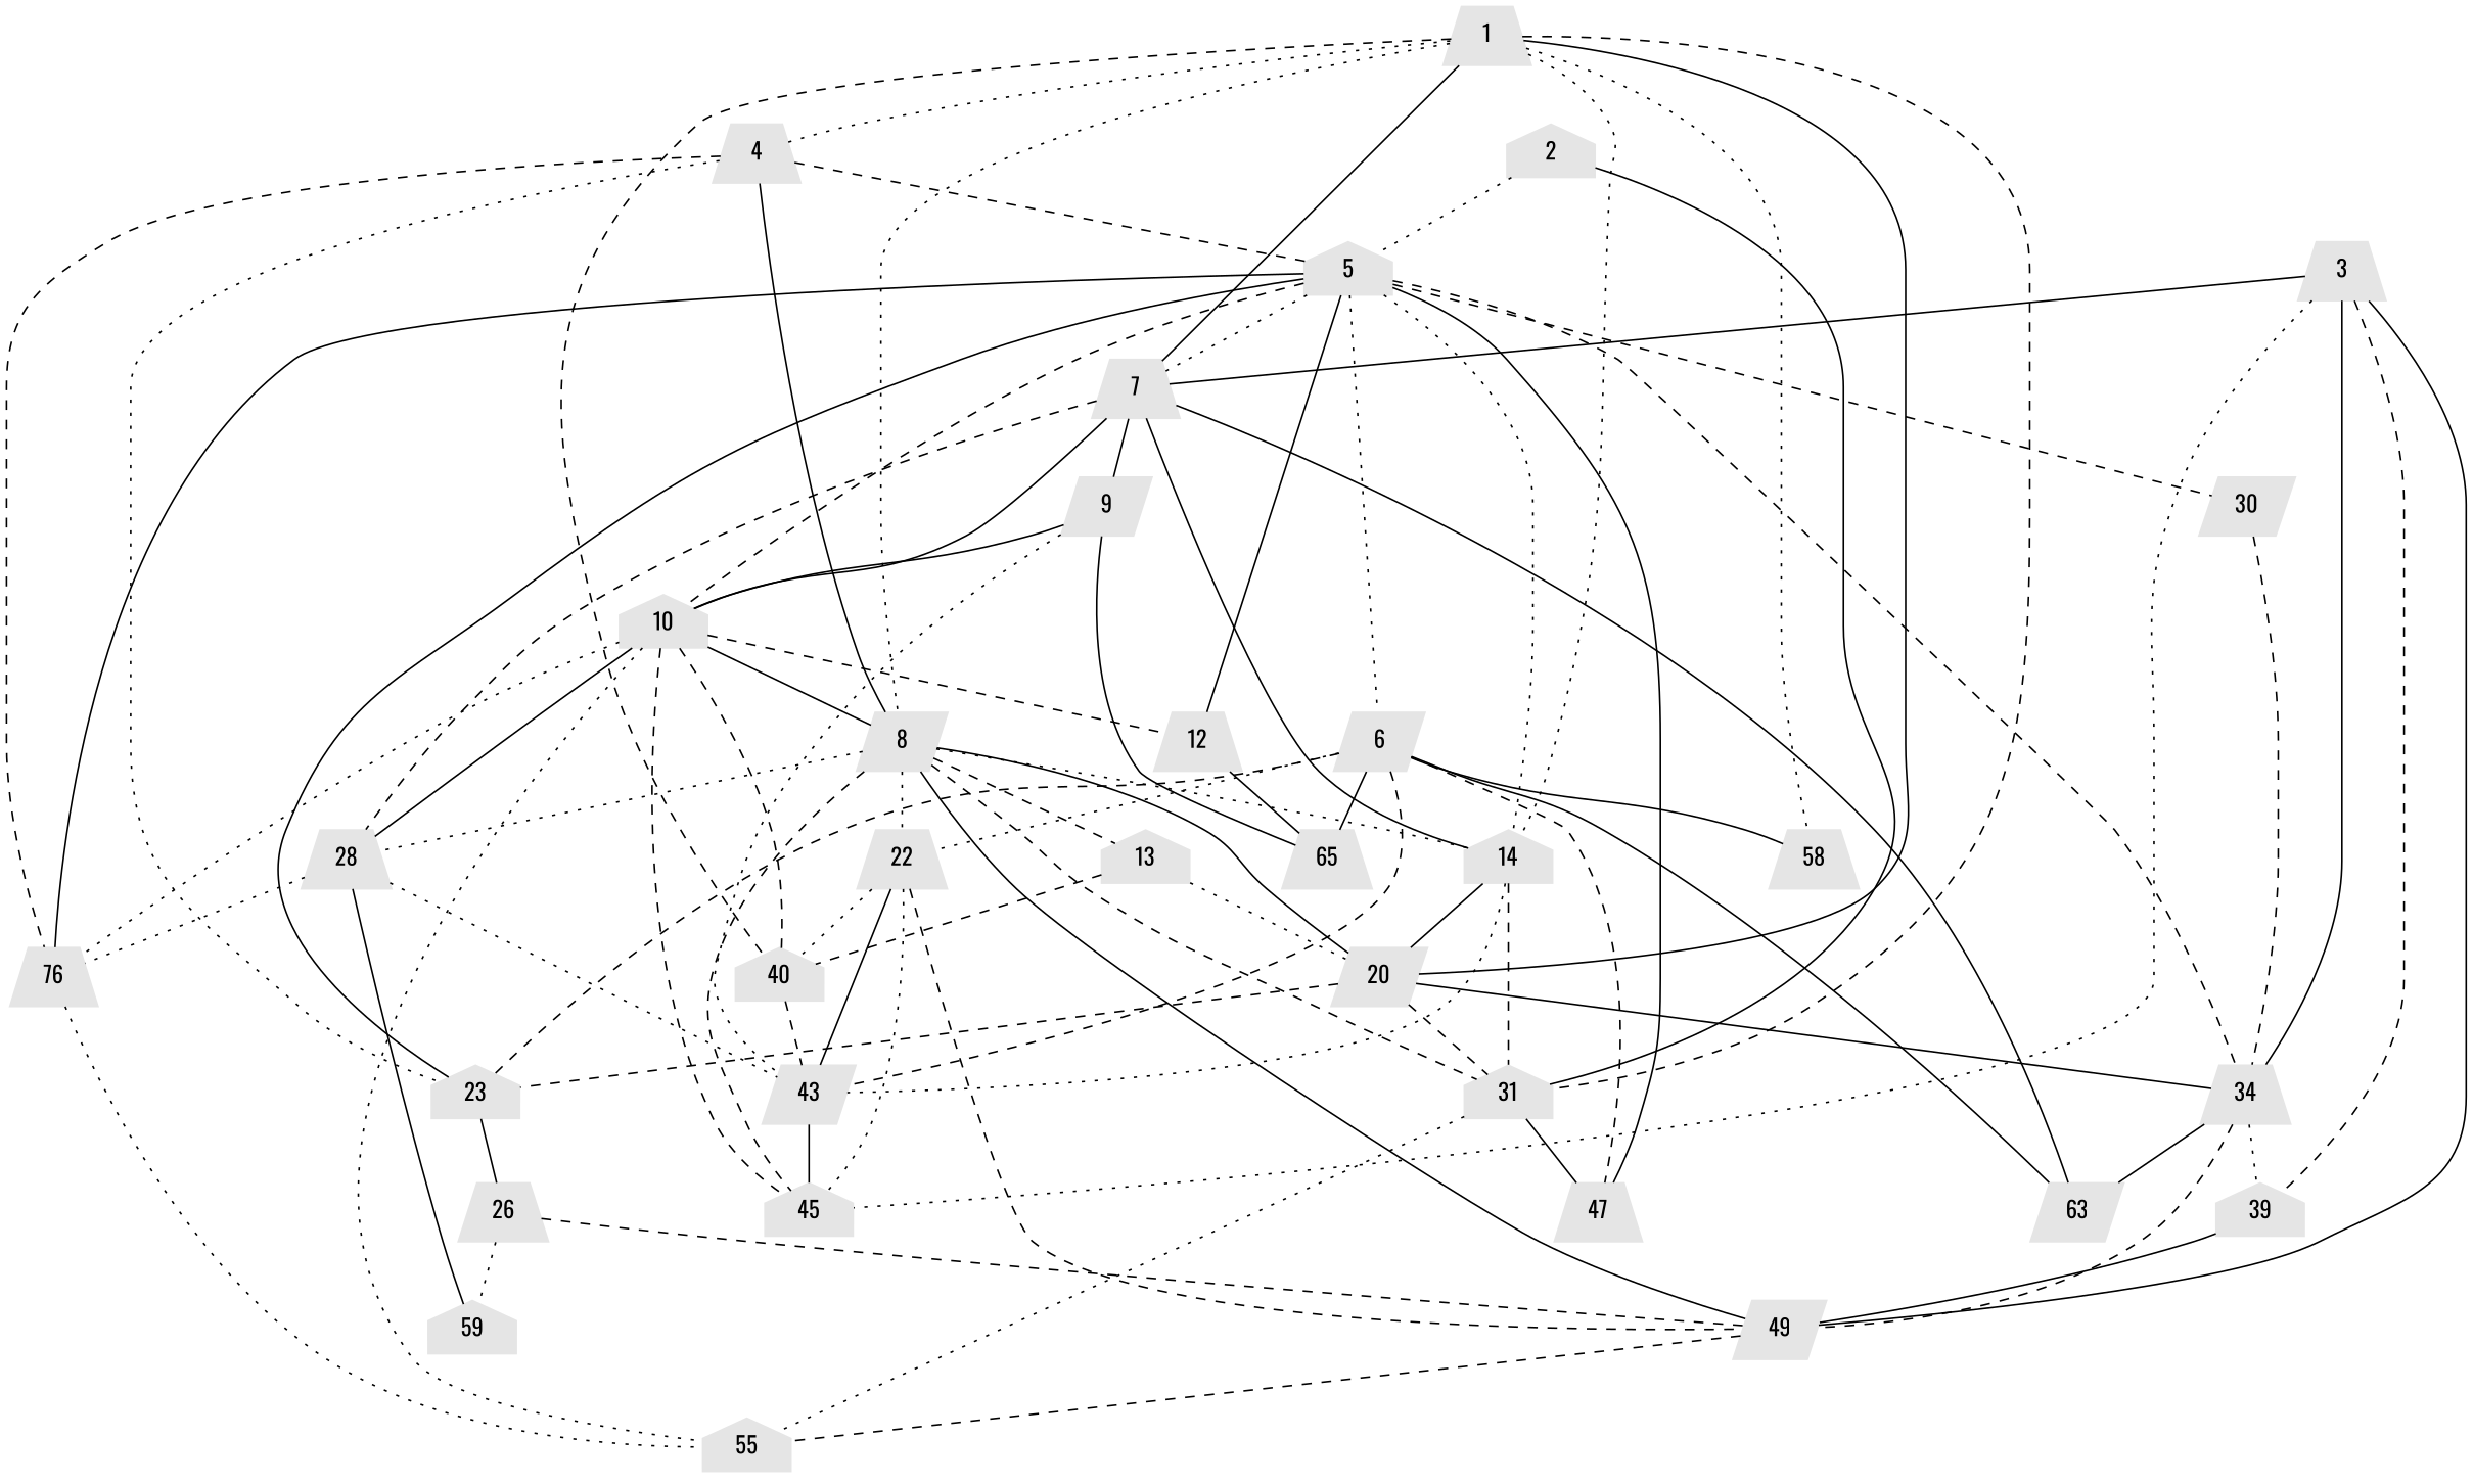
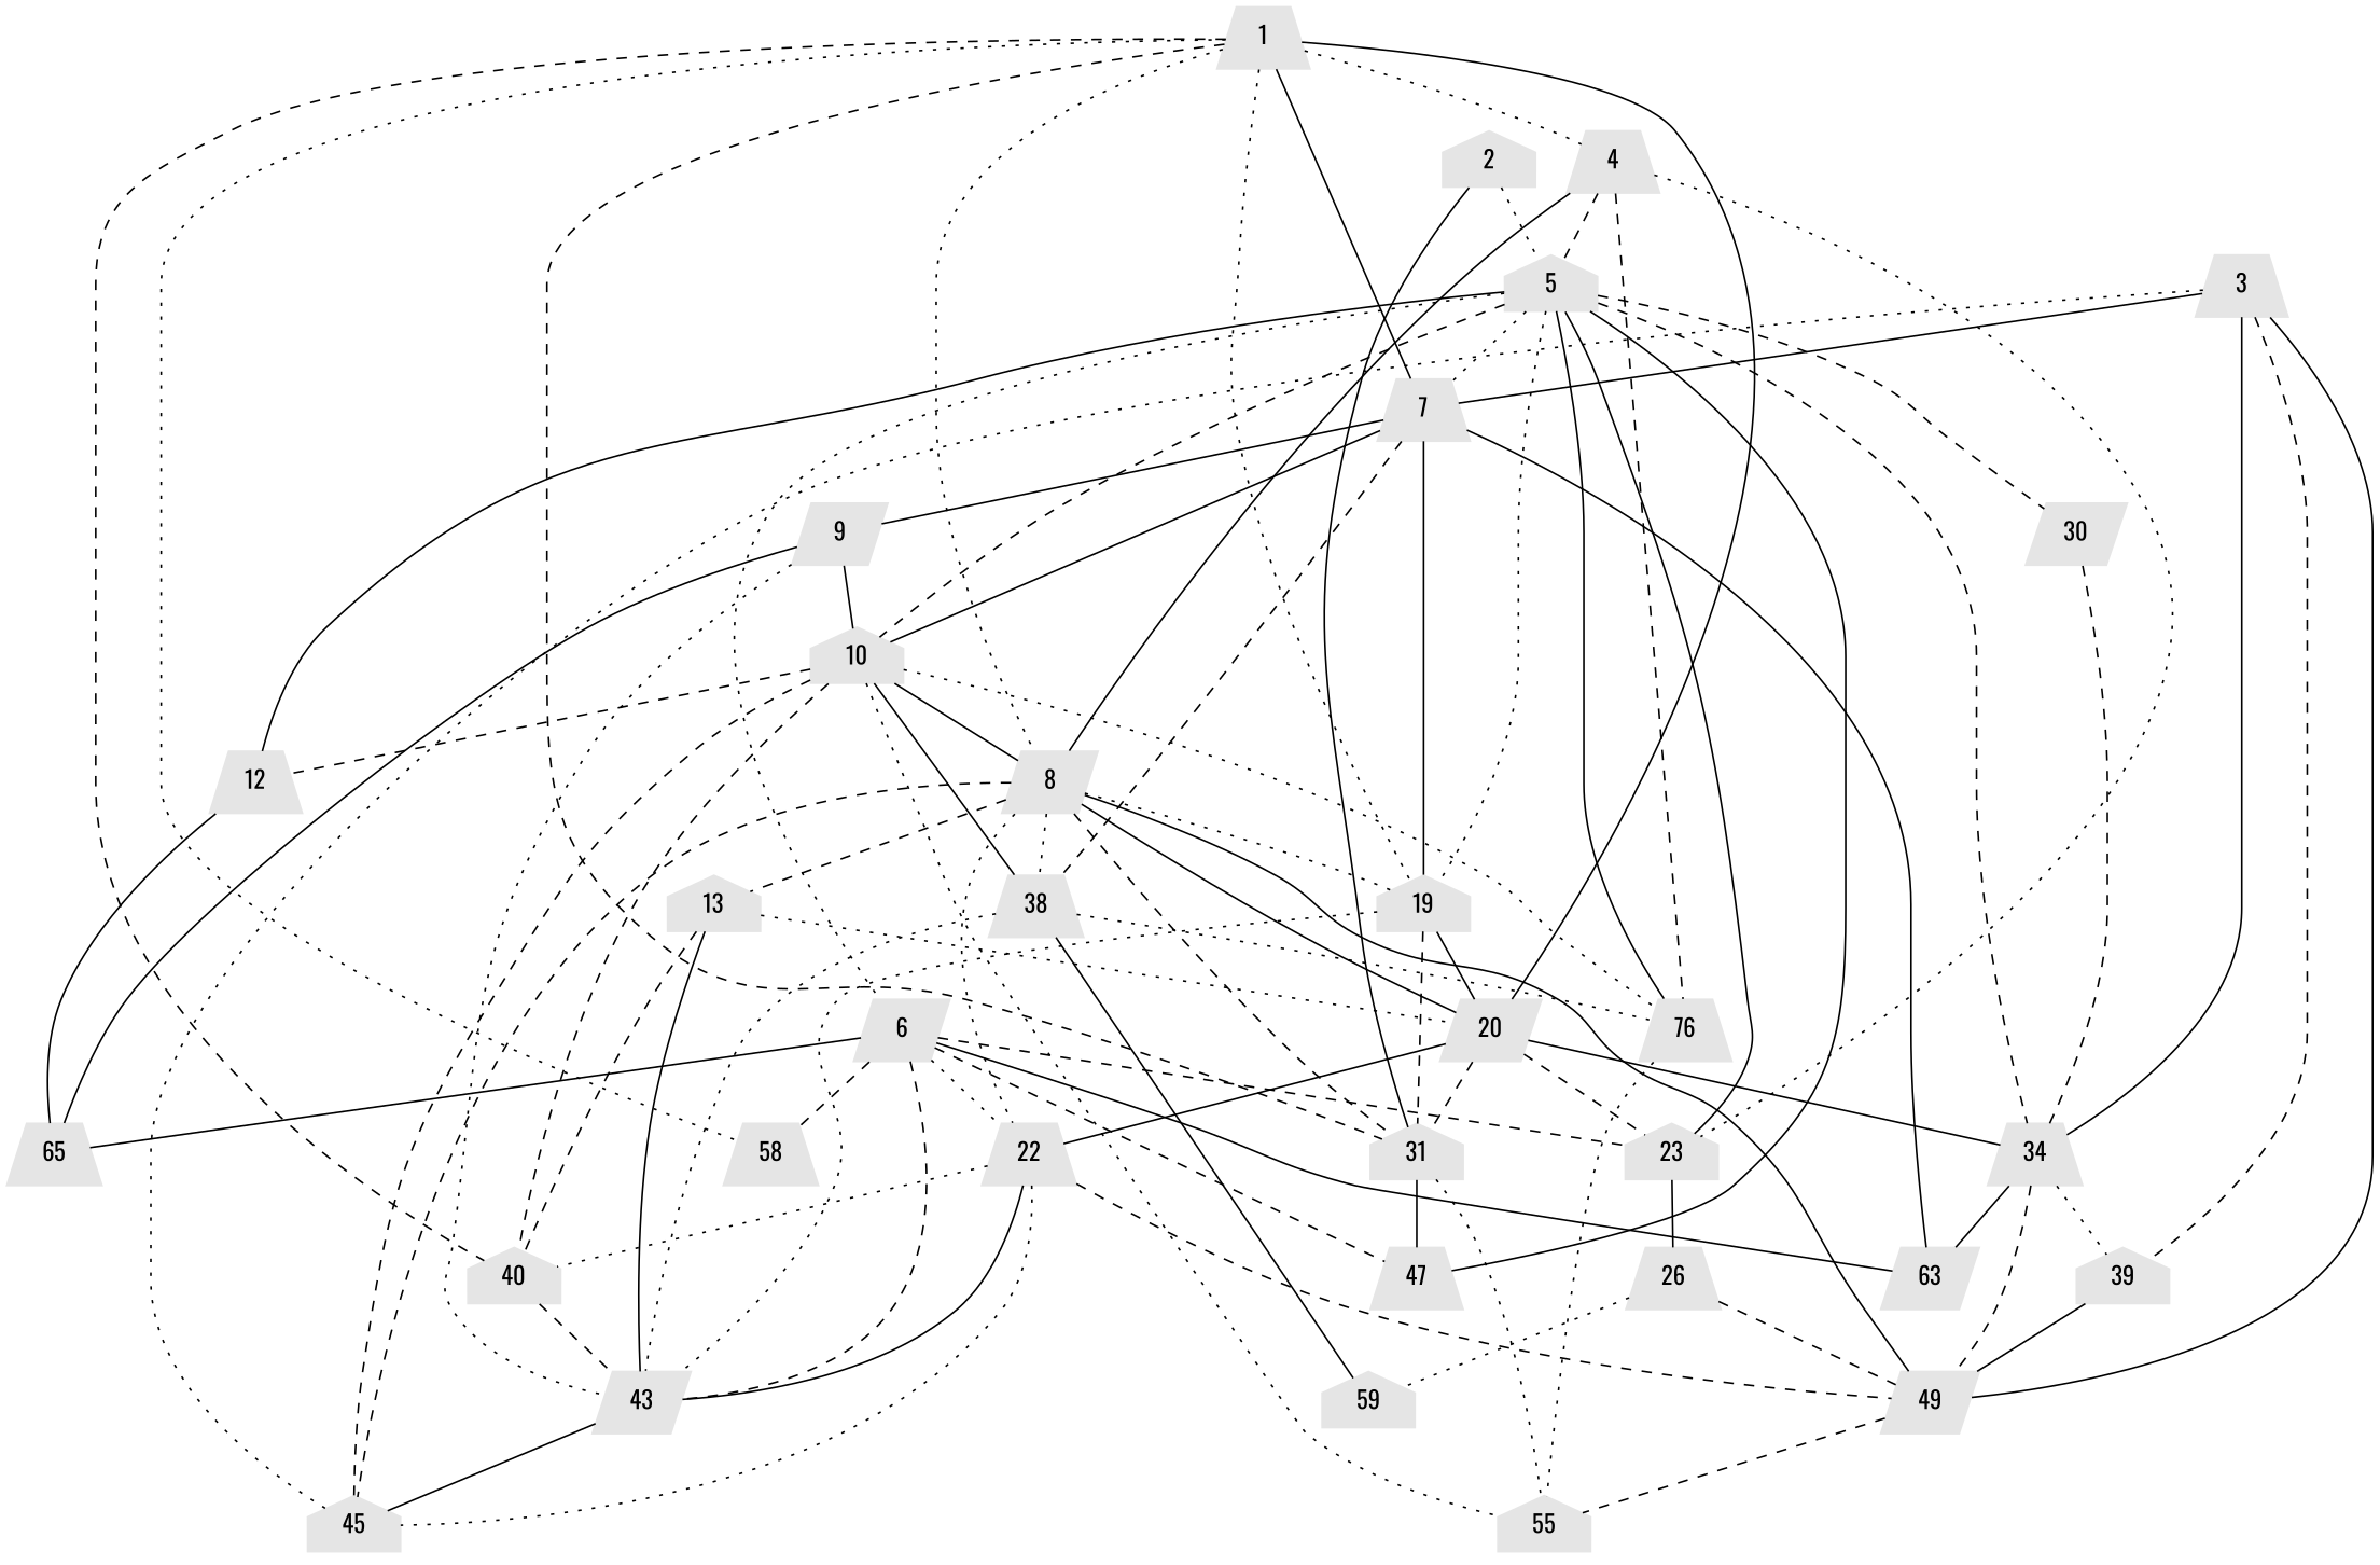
  graph {
    fontname=Oswald
    node [color=gray90 fontname=Oswald shape=trapezium style=filled]
    edge [fontname=Oswald style=solid]
    1 [super="+18"]
    4
    7 [super="+32"]
    8 [shape=parallelogram super="+24"]
-   14 [shape=house super="+19+17"]
+   14 [shape=house super="+19+17" label=19]
    20 [shape=parallelogram super="+25"]
    31 [shape=house super="+60+51"]
    40 [shape=house]
    58
    5 [shape=house super="+16+27"]
    23 [shape=house super="+54"]
    n12 [label=76]
    10 [shape=house super="+11+36"]
    63 [shape=parallelogram]
    9 [shape=parallelogram super="+15"]
-   28 [super="+48"]
+   28 [super="+48" label=38]
    45 [shape=house]
    49 [shape=parallelogram super="+66+50"]
    22 [super="+29+52"]
    13 [shape=house]
    43 [shape=parallelogram super="+67"]
    34 [super="+57"]
    47
    55 [shape=house]
    6 [shape=parallelogram super="+35"]
    12 [super="+37"]
    30 [shape=parallelogram]
    2 [shape=house]
    3 [super="+42"]
    39 [shape=house]
    26
    65
    59 [shape=house]
    1 -- 4 [style=dotted]
    1 -- 7 [weight=2]
    1 -- 8 [style=dotted]
    1 -- 14 [style=dotted]
    1 -- 20 [weight=2]
    1 -- 31 [style=dashed]
    1 -- 40 [style=dashed]
    1 -- 58 [style=dotted]
    4 -- 8
    4 -- 5 [style=dashed]
    4 -- 23 [style=dotted]
    4 -- n12 [style=dashed]
    7 -- 14
    7 -- 10 [weight=2]
    7 -- 63
    7 -- 9
    7 -- 28 [style=dashed weight=2]
    8 -- 14 [style=dotted]
    8 -- 20
    8 -- 31 [style=dashed]
    8 -- 28 [style=dotted]
    8 -- 45 [style=dashed]
    8 -- 49
    8 -- 22 [style=dotted]
    8 -- 13 [style=dashed]
    14 -- 20
    14 -- 31 [style=dashed]
    14 -- 43 [style=dotted]
    20 -- 31 [style=dashed]
    20 -- 23 [style=dashed]
+   20 -- 22
    20 -- 34
    31 -- 47
    31 -- 55 [style=dotted]
    40 -- 43 [style=dashed]
    5 -- 7 [style=dotted]
    5 -- 14 [style=dotted]
    5 -- 23
    5 -- n12
    5 -- 10 [style=dashed]
    5 -- 34 [style=dashed]
    5 -- 47
    5 -- 6 [style=dotted]
    5 -- 12
    5 -- 30 [style=dashed]
    23 -- 26 [weight=2]
    n12 -- 55 [style=dotted]
    10 -- 8
    10 -- 40 [style=dashed]
    10 -- n12 [style=dotted]
    10 -- 28
    10 -- 45 [style=dashed]
    10 -- 55 [style=dotted]
    10 -- 12 [style=dashed]
    9 -- 10
    9 -- 43 [style=dotted]
    9 -- 65
    28 -- n12 [style=dotted]
    28 -- 43 [style=dotted]
    28 -- 59
    49 -- 55 [style=dashed]
    22 -- 40 [style=dotted]
    22 -- 45 [style=dotted]
    22 -- 49 [style=dashed]
    22 -- 43
    13 -- 20 [style=dotted]
    13 -- 40 [style=dashed]
+   13 -- 43
    43 -- 45
    34 -- 63
    34 -- 49 [style=dashed weight=2]
    34 -- 39 [style=dotted]
-   6 -- 58
+   6 -- 58 [style=dashed]
    6 -- 23 [style=dashed]
    6 -- 63
    6 -- 22 [style=dotted]
    6 -- 43 [style=dashed]
    6 -- 47 [style=dashed]
    6 -- 65
    12 -- 65
    30 -- 34 [style=dashed]
    2 -- 31
    2 -- 5 [style=dotted]
    3 -- 7
    3 -- 45 [style=dotted]
    3 -- 49
    3 -- 34
    3 -- 39 [style=dashed]
    39 -- 49
    26 -- 49 [style=dashed]
    26 -- 59 [style=dotted]
  }
